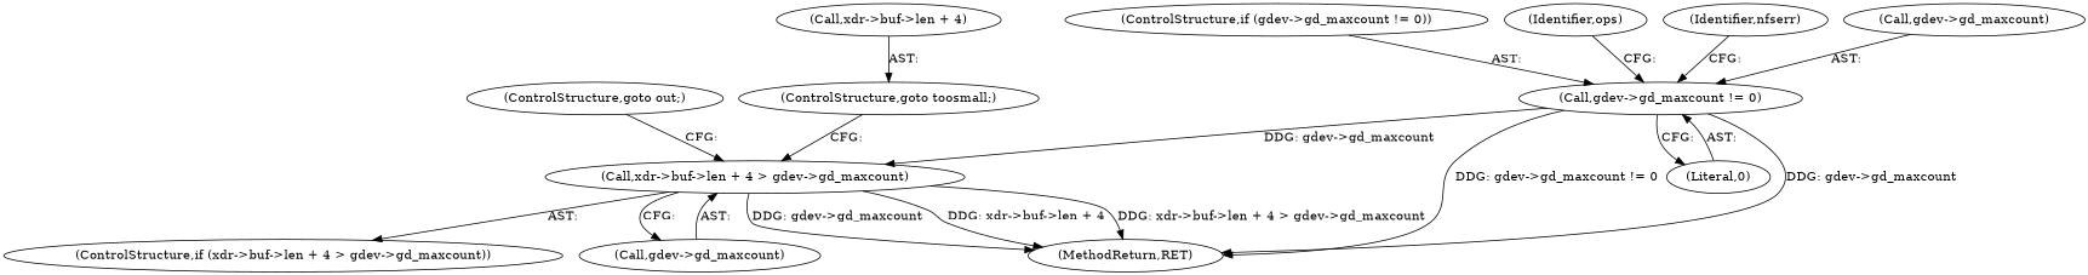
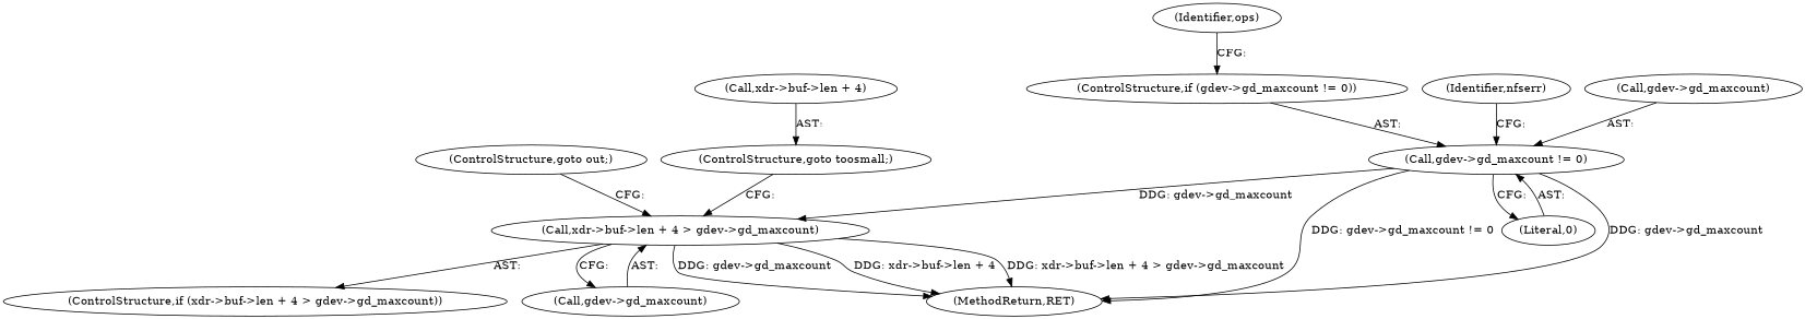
  digraph {
    n1 [label="(Call,gdev->gd_maxcount != 0)"]
    n2 [label="(Call,xdr->buf->len + 4 > gdev->gd_maxcount)"]
    n3 [label="(MethodReturn,RET)"]
    n4 [label="(Literal,0)"]
    n5 [label="(ControlStructure,if (xdr->buf->len + 4 > gdev->gd_maxcount))"]
    n6 [label="(Call,gdev->gd_maxcount)"]
    n7 [label="(ControlStructure,if (gdev->gd_maxcount != 0))"]
    n8 [label="(Identifier,ops)"]
    n9 [label="(ControlStructure,goto out;)"]
    n10 [label="(ControlStructure,goto toosmall;)"]
    n11 [label="(Identifier,nfserr)"]
    n12 [label="(Call,xdr->buf->len + 4)"]
    n13 [label="(Call,gdev->gd_maxcount)"]
    n1 -> n2 [label="DDG: gdev->gd_maxcount"]
    n1 -> n3 [label="DDG: gdev->gd_maxcount"]
    n1 -> n3 [label="DDG: gdev->gd_maxcount != 0"]
    n1 -> n4 [label="CFG: "]
    n2 -> n3 [label="DDG: xdr->buf->len + 4"]
    n2 -> n3 [label="DDG: xdr->buf->len + 4 > gdev->gd_maxcount"]
    n2 -> n3 [label="DDG: gdev->gd_maxcount"]
    n2 -> n5 [label="AST: "]
    n2 -> n6 [label="CFG: "]
    n4 -> n1 [label="AST: "]
    n6 -> n2 [label="AST: "]
    n7 -> n1 [label="AST: "]
-   n8 -> n1 [label="CFG: "]
+   n8 -> n7 [label="CFG: "]
    n9 -> n2 [label="CFG: "]
    n10 -> n2 [label="CFG: "]
    n11 -> n1 [label="CFG: "]
    n12 -> n10 [label="AST: "]
    n13 -> n1 [label="AST: "]
  }
